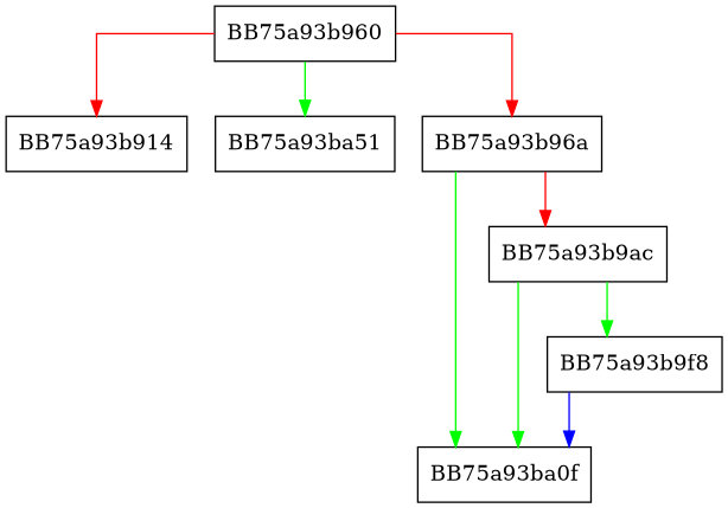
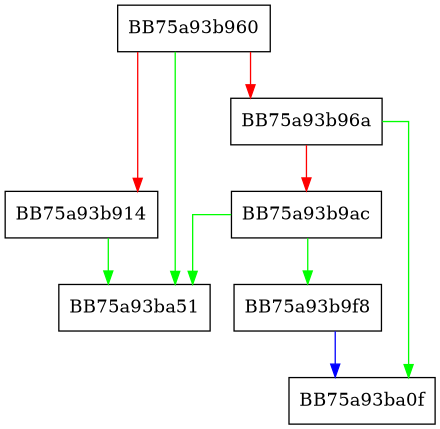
  digraph {
    splines=ortho
    node [shape=box]
    edge [color=green]
    BB75a93b914
    BB75a93ba51
    BB75a93b960
    BB75a93b96a
    BB75a93ba0f
    BB75a93b9ac
    BB75a93b9f8
+   BB75a93b914 -> BB75a93ba51
    BB75a93b960 -> BB75a93b914 [color=red]
    BB75a93b960 -> BB75a93ba51
    BB75a93b960 -> BB75a93b96a [color=red]
    BB75a93b96a -> BB75a93ba0f
    BB75a93b96a -> BB75a93b9ac [color=red]
-   BB75a93b9ac -> BB75a93ba0f
+   BB75a93b9ac -> BB75a93ba51
    BB75a93b9ac -> BB75a93b9f8
    BB75a93b9f8 -> BB75a93ba0f [color=blue]
  }
